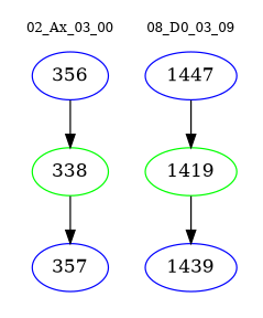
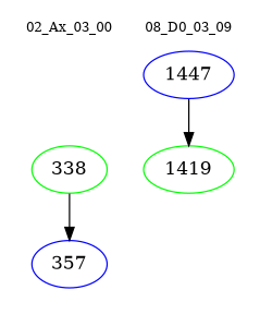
  digraph {
    node [color=blue]
    edge [color=black]
-   n1 [label=356]
    n2 [color=green label=338]
    n3 [label=357]
    n4 [label=1447]
    n5 [color=green label=1419]
-   n6 [label=1439]
    subgraph cluster_1 {
      color=white
      fontsize=10
      label="02_Ax_03_00"
-     n1
      n2
      n3
    }
    subgraph cluster_2 {
      color=white
      fontsize=10
      label="08_D0_03_09"
      n4
      n5
-     n6
    }
-   n1 -> n2
    n2 -> n3
    n4 -> n5
-   n5 -> n6
  }
